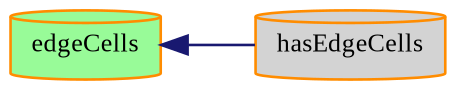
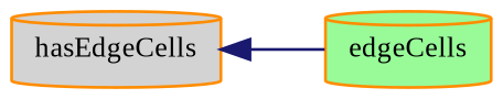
  digraph {
    rankdir=LR
    fontname="Liberation Serif"
    node [color=darkorange fontname="Liberation Serif" fontsize=10 shape=cylinder style=filled]
    n1 [fillcolor=lightgrey fontcolor=black height=0.2 label=hasEdgeCells width=0.4]
    n2 [height=0.2 label=edgeCells width=0.4 fillcolor=palegreen]
-   n2 -> n1 [color=midnightblue dir=back fontname="Liberation Serif" fontsize=10 labelfontname=FreeSans labelfontsize=10 style=solid]
+   n1 -> n2 [color=midnightblue dir=back fontname="Liberation Serif" fontsize=10 labelfontname=FreeSans labelfontsize=10 style=solid]
  }
